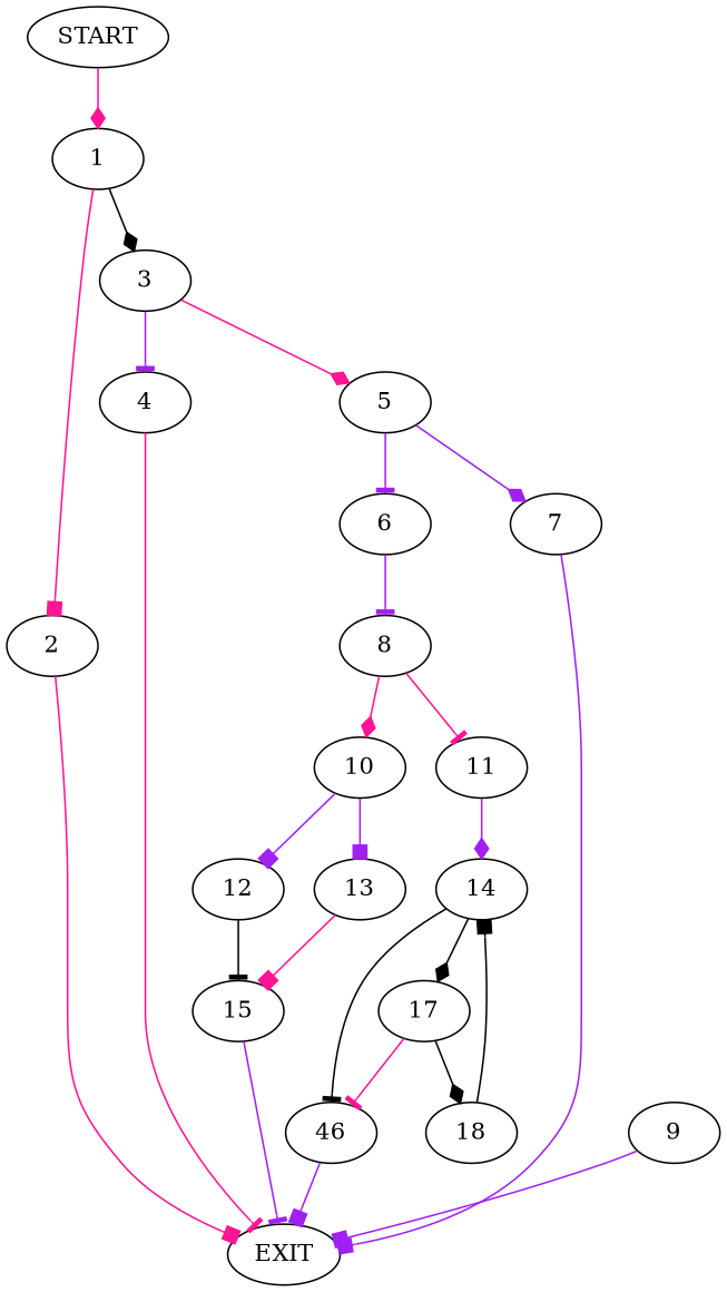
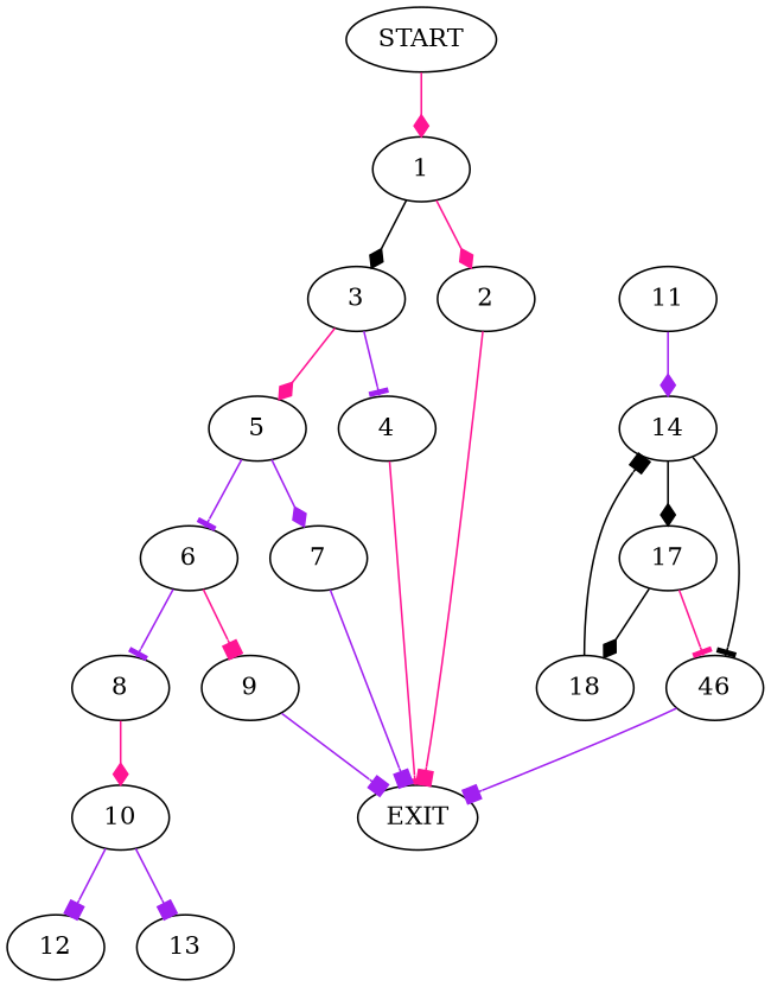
  digraph {
    edge [arrowhead=box color=purple]
    n1 [label=START]
    1
    2
    3
    n5 [label=EXIT]
    4
    5
    6
    7
    8
    9
    10
    11
    12
    13
    14
-   15
    n18 [label=46]
    17
    18
    n1 -> 1 [arrowhead=diamond color=deeppink]
-   1 -> 2 [color=deeppink]
+   1 -> 2 [arrowhead=diamond color=deeppink]
    1 -> 3 [arrowhead=diamond color=black]
    2 -> n5 [color=deeppink]
    3 -> 4 [arrowhead=tee]
    3 -> 5 [arrowhead=diamond color=deeppink]
    4 -> n5 [arrowhead=tee color=deeppink]
    5 -> 6 [arrowhead=tee]
    5 -> 7 [arrowhead=diamond]
    6 -> 8 [arrowhead=tee]
+   6 -> 9 [color=deeppink]
    7 -> n5
    8 -> 10 [arrowhead=diamond color=deeppink]
-   8 -> 11 [arrowhead=tee color=deeppink]
    9 -> n5
    10 -> 12
    10 -> 13
    11 -> 14 [arrowhead=diamond]
-   12 -> 15 [arrowhead=tee color=black]
-   13 -> 15 [color=deeppink]
    14 -> n18 [arrowhead=tee color=black]
    14 -> 17 [arrowhead=diamond color=black]
-   15 -> n5 [arrowhead=tee]
    n18 -> n5
    17 -> n18 [arrowhead=tee color=deeppink]
    17 -> 18 [arrowhead=diamond color=black]
    18 -> 14 [color=black]
  }
